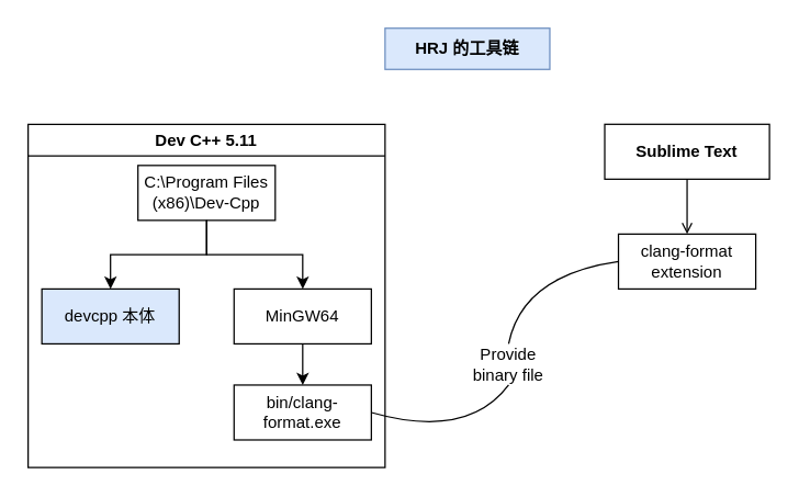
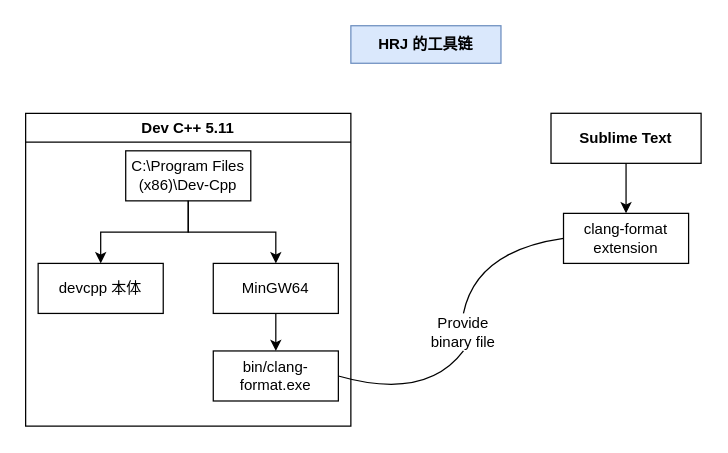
  <mxCell id="0" />
  <mxCell id="1" parent="0" />
  <mxCell id="2" value="HRJ 的工具链" style="rounded=0;whiteSpace=wrap;html=1;fontStyle=1;fillColor=#dae8fc;strokeColor=#6c8ebf;" vertex="1" parent="1"><mxGeometry x="280" y="20" width="120" height="30" as="geometry" /></mxCell>
  <mxCell id="3" value="Dev C++ 5.11" style="swimlane;" vertex="1" parent="1"><mxGeometry x="20" y="90" width="260" height="250" as="geometry"><mxRectangle x="60" y="120" width="110" height="30" as="alternateBounds" /></mxGeometry></mxCell>
  <mxCell id="4" value="C:\Program Files (x86)\Dev-Cpp" style="whiteSpace=wrap;html=1;" vertex="1" parent="3"><mxGeometry x="80" y="30" width="100" height="40" as="geometry" /></mxCell>
- <mxCell id="5" value="devcpp 本体" style="whiteSpace=wrap;html=1;fillColor=#dae8fc;" vertex="1" parent="3"><mxGeometry x="10" y="120" width="100" height="40" as="geometry" /></mxCell>
+ <mxCell id="5" value="devcpp 本体" style="whiteSpace=wrap;html=1;" vertex="1" parent="3"><mxGeometry x="10" y="120" width="100" height="40" as="geometry" /></mxCell>
  <mxCell id="6" value="MinGW64" style="whiteSpace=wrap;html=1;" vertex="1" parent="3"><mxGeometry x="150" y="120" width="100" height="40" as="geometry" /></mxCell>
  <mxCell id="7" value="bin/clang-format.exe" style="rounded=0;whiteSpace=wrap;html=1;" vertex="1" parent="3"><mxGeometry x="150" y="190" width="100" height="40" as="geometry" /></mxCell>
  <mxCell id="8" value="" style="edgeStyle=elbowEdgeStyle;elbow=vertical;html=1;rounded=0;" edge="1" parent="3" source="4" target="5"><mxGeometry relative="1" as="geometry" /></mxCell>
  <mxCell id="9" value="" style="edgeStyle=elbowEdgeStyle;elbow=vertical;html=1;rounded=0;" edge="1" parent="3" source="4" target="6"><mxGeometry relative="1" as="geometry" /></mxCell>
  <mxCell id="10" value="" style="endArrow=classic;html=1;rounded=0;" edge="1" parent="3" source="6" target="7"><mxGeometry width="50" height="50" relative="1" as="geometry"><mxPoint x="-70" y="140" as="sourcePoint" /><mxPoint x="-20" y="90" as="targetPoint" /></mxGeometry></mxCell>
  <mxCell id="11" value="&lt;b&gt;Sublime Text&lt;/b&gt;" style="rounded=0;whiteSpace=wrap;html=1;" vertex="1" parent="1"><mxGeometry x="440" y="90" width="120" height="40" as="geometry" /></mxCell>
  <mxCell id="12" value="clang-format extension" style="rounded=0;whiteSpace=wrap;html=1;" vertex="1" parent="1"><mxGeometry x="450" y="170" width="100" height="40" as="geometry" /></mxCell>
- <mxCell id="13" value="" style="endArrow=open;html=1;rounded=0;exitX=0.5;exitY=1;exitDx=0;exitDy=0;entryX=0.5;entryY=0;entryDx=0;entryDy=0;" edge="1" parent="1" source="11" target="12"><mxGeometry width="50" height="50" relative="1" as="geometry"><mxPoint x="310" y="190" as="sourcePoint" /><mxPoint x="360" y="140" as="targetPoint" /></mxGeometry></mxCell>
+ <mxCell id="13" value="" style="endArrow=classic;html=1;rounded=0;exitX=0.5;exitY=1;exitDx=0;exitDy=0;entryX=0.5;entryY=0;entryDx=0;entryDy=0;" edge="1" parent="1" source="11" target="12"><mxGeometry width="50" height="50" relative="1" as="geometry"><mxPoint x="310" y="190" as="sourcePoint" /><mxPoint x="360" y="140" as="targetPoint" /></mxGeometry></mxCell>
  <mxCell id="14" value="" style="endArrow=none;exitX=0.5;exitY=0;exitDx=0;exitDy=0;entryX=0;entryY=0.5;entryDx=0;entryDy=0;curved=1;html=1;startArrow=none;" edge="1" parent="1" source="16" target="12"><mxGeometry width="50" height="50" relative="1" as="geometry"><mxPoint x="360" y="240" as="sourcePoint" /><mxPoint x="360" y="130" as="targetPoint" /><Array as="points"><mxPoint x="380" y="200" /></Array></mxGeometry></mxCell>
  <mxCell id="15" value="" style="endArrow=none;exitX=1;exitY=0.5;exitDx=0;exitDy=0;curved=1;html=1;entryX=0.5;entryY=1;entryDx=0;entryDy=0;" edge="1" parent="1" source="7" target="16"><mxGeometry width="50" height="50" relative="1" as="geometry"><mxPoint x="270" y="300" as="sourcePoint" /><mxPoint x="370" y="290" as="targetPoint" /><Array as="points"><mxPoint x="340" y="320" /></Array></mxGeometry></mxCell>
  <mxCell id="16" value="Provide binary file" style="text;html=1;strokeColor=none;fillColor=none;align=center;verticalAlign=middle;whiteSpace=wrap;rounded=0;" vertex="1" parent="1"><mxGeometry x="340" y="250" width="60" height="30" as="geometry" /></mxCell>
